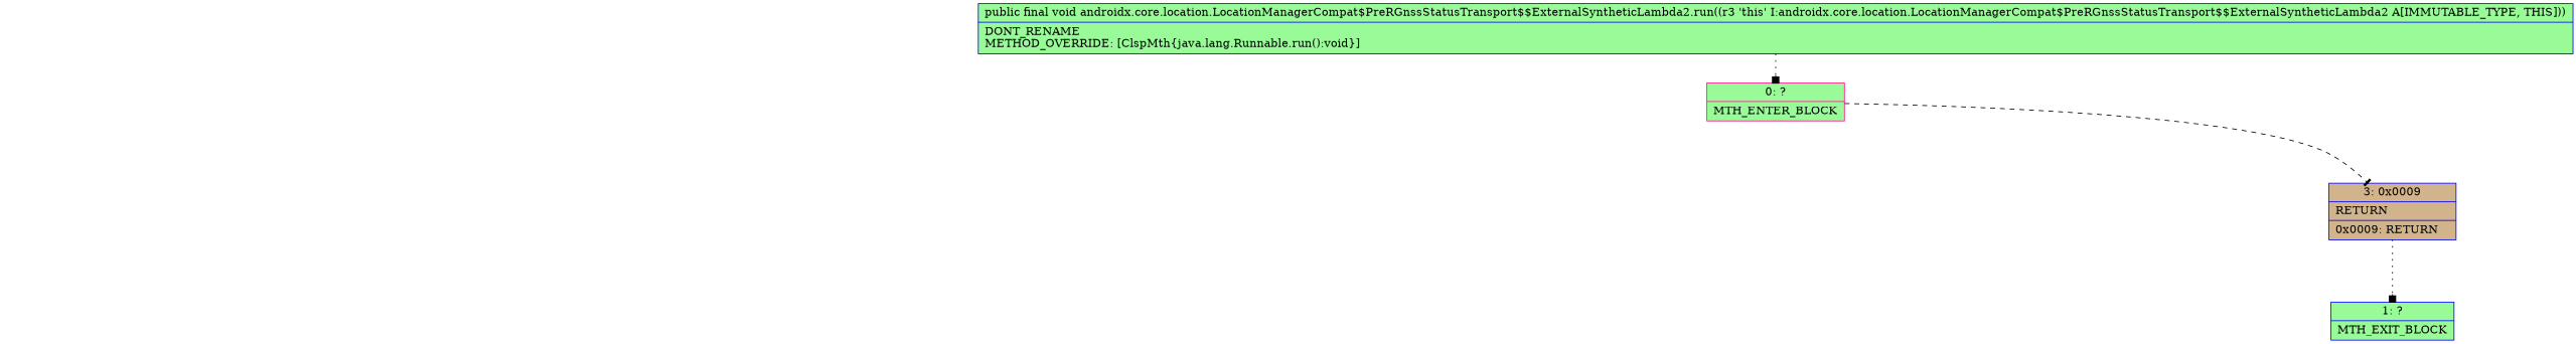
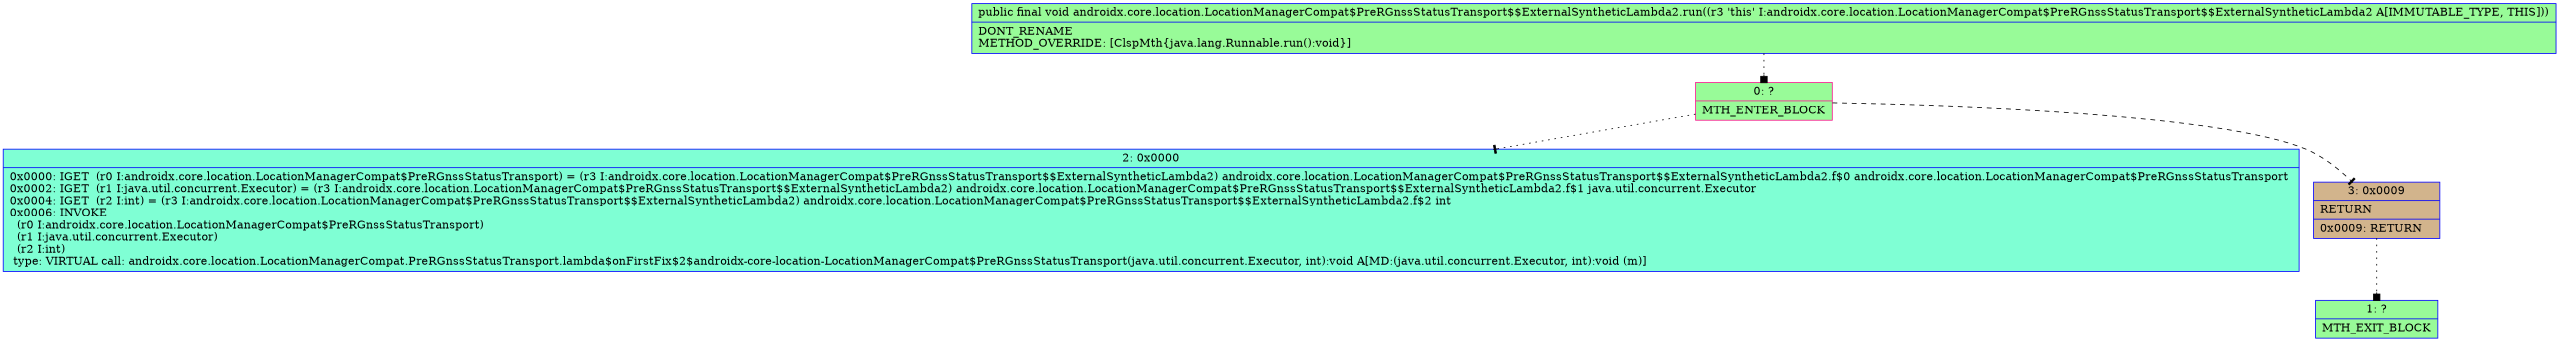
  digraph {
    node [color=blue fillcolor=palegreen shape=record style=filled]
    edge [arrowhead=tee style=dotted]
    n1 [color=deeppink label="{0\:\ ?|MTH_ENTER_BLOCK\l}"]
+   n2 [fillcolor=aquamarine label="{2\:\ 0x0000|0x0000: IGET  (r0 I:androidx.core.location.LocationManagerCompat$PreRGnssStatusTransport) = (r3 I:androidx.core.location.LocationManagerCompat$PreRGnssStatusTransport$$ExternalSyntheticLambda2) androidx.core.location.LocationManagerCompat$PreRGnssStatusTransport$$ExternalSyntheticLambda2.f$0 androidx.core.location.LocationManagerCompat$PreRGnssStatusTransport \l0x0002: IGET  (r1 I:java.util.concurrent.Executor) = (r3 I:androidx.core.location.LocationManagerCompat$PreRGnssStatusTransport$$ExternalSyntheticLambda2) androidx.core.location.LocationManagerCompat$PreRGnssStatusTransport$$ExternalSyntheticLambda2.f$1 java.util.concurrent.Executor \l0x0004: IGET  (r2 I:int) = (r3 I:androidx.core.location.LocationManagerCompat$PreRGnssStatusTransport$$ExternalSyntheticLambda2) androidx.core.location.LocationManagerCompat$PreRGnssStatusTransport$$ExternalSyntheticLambda2.f$2 int \l0x0006: INVOKE  \l  (r0 I:androidx.core.location.LocationManagerCompat$PreRGnssStatusTransport)\l  (r1 I:java.util.concurrent.Executor)\l  (r2 I:int)\l type: VIRTUAL call: androidx.core.location.LocationManagerCompat.PreRGnssStatusTransport.lambda$onFirstFix$2$androidx\-core\-location\-LocationManagerCompat$PreRGnssStatusTransport(java.util.concurrent.Executor, int):void A[MD:(java.util.concurrent.Executor, int):void (m)]\l}"]
    n3 [fillcolor=tan label="{3\:\ 0x0009|RETURN\l|0x0009: RETURN   \l}"]
    n4 [label="{1\:\ ?|MTH_EXIT_BLOCK\l}"]
    n5 [label="{public final void androidx.core.location.LocationManagerCompat$PreRGnssStatusTransport$$ExternalSyntheticLambda2.run((r3 'this' I:androidx.core.location.LocationManagerCompat$PreRGnssStatusTransport$$ExternalSyntheticLambda2 A[IMMUTABLE_TYPE, THIS]))  | DONT_RENAME\lMETHOD_OVERRIDE: [ClspMth\{java.lang.Runnable.run():void\}]\l}"]
+   n1 -> n2
    n1 -> n3 [style=dashed]
    n3 -> n4 [arrowhead=box]
    n5 -> n1 [arrowhead=box]
  }
